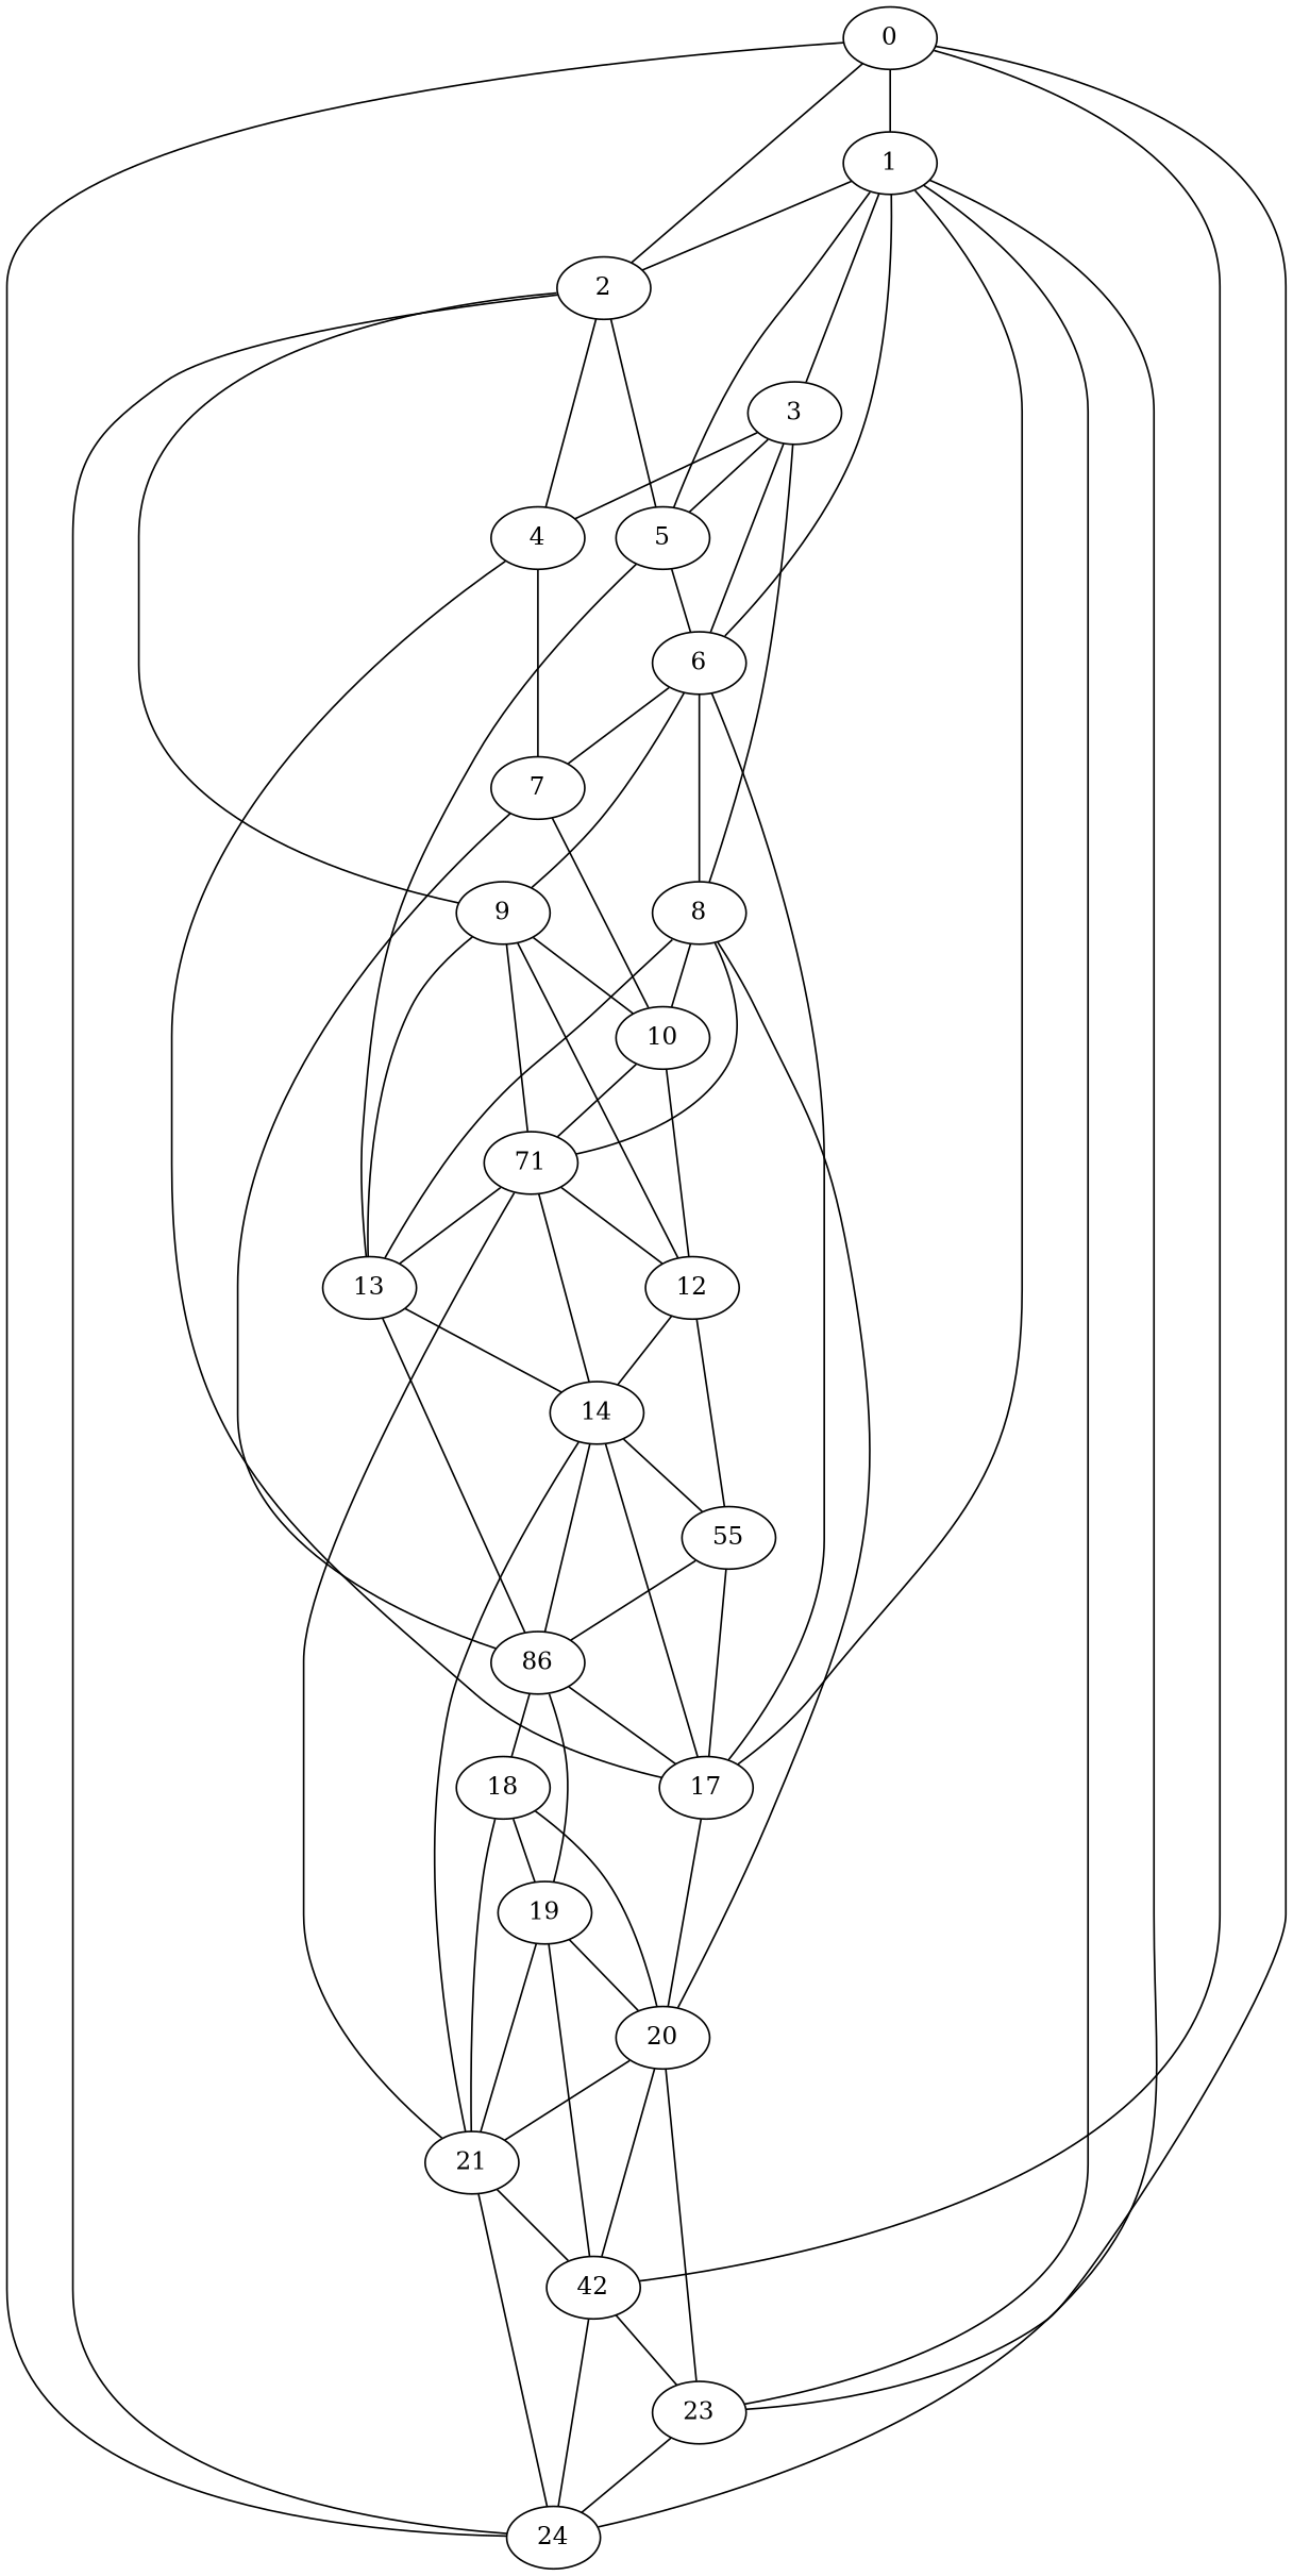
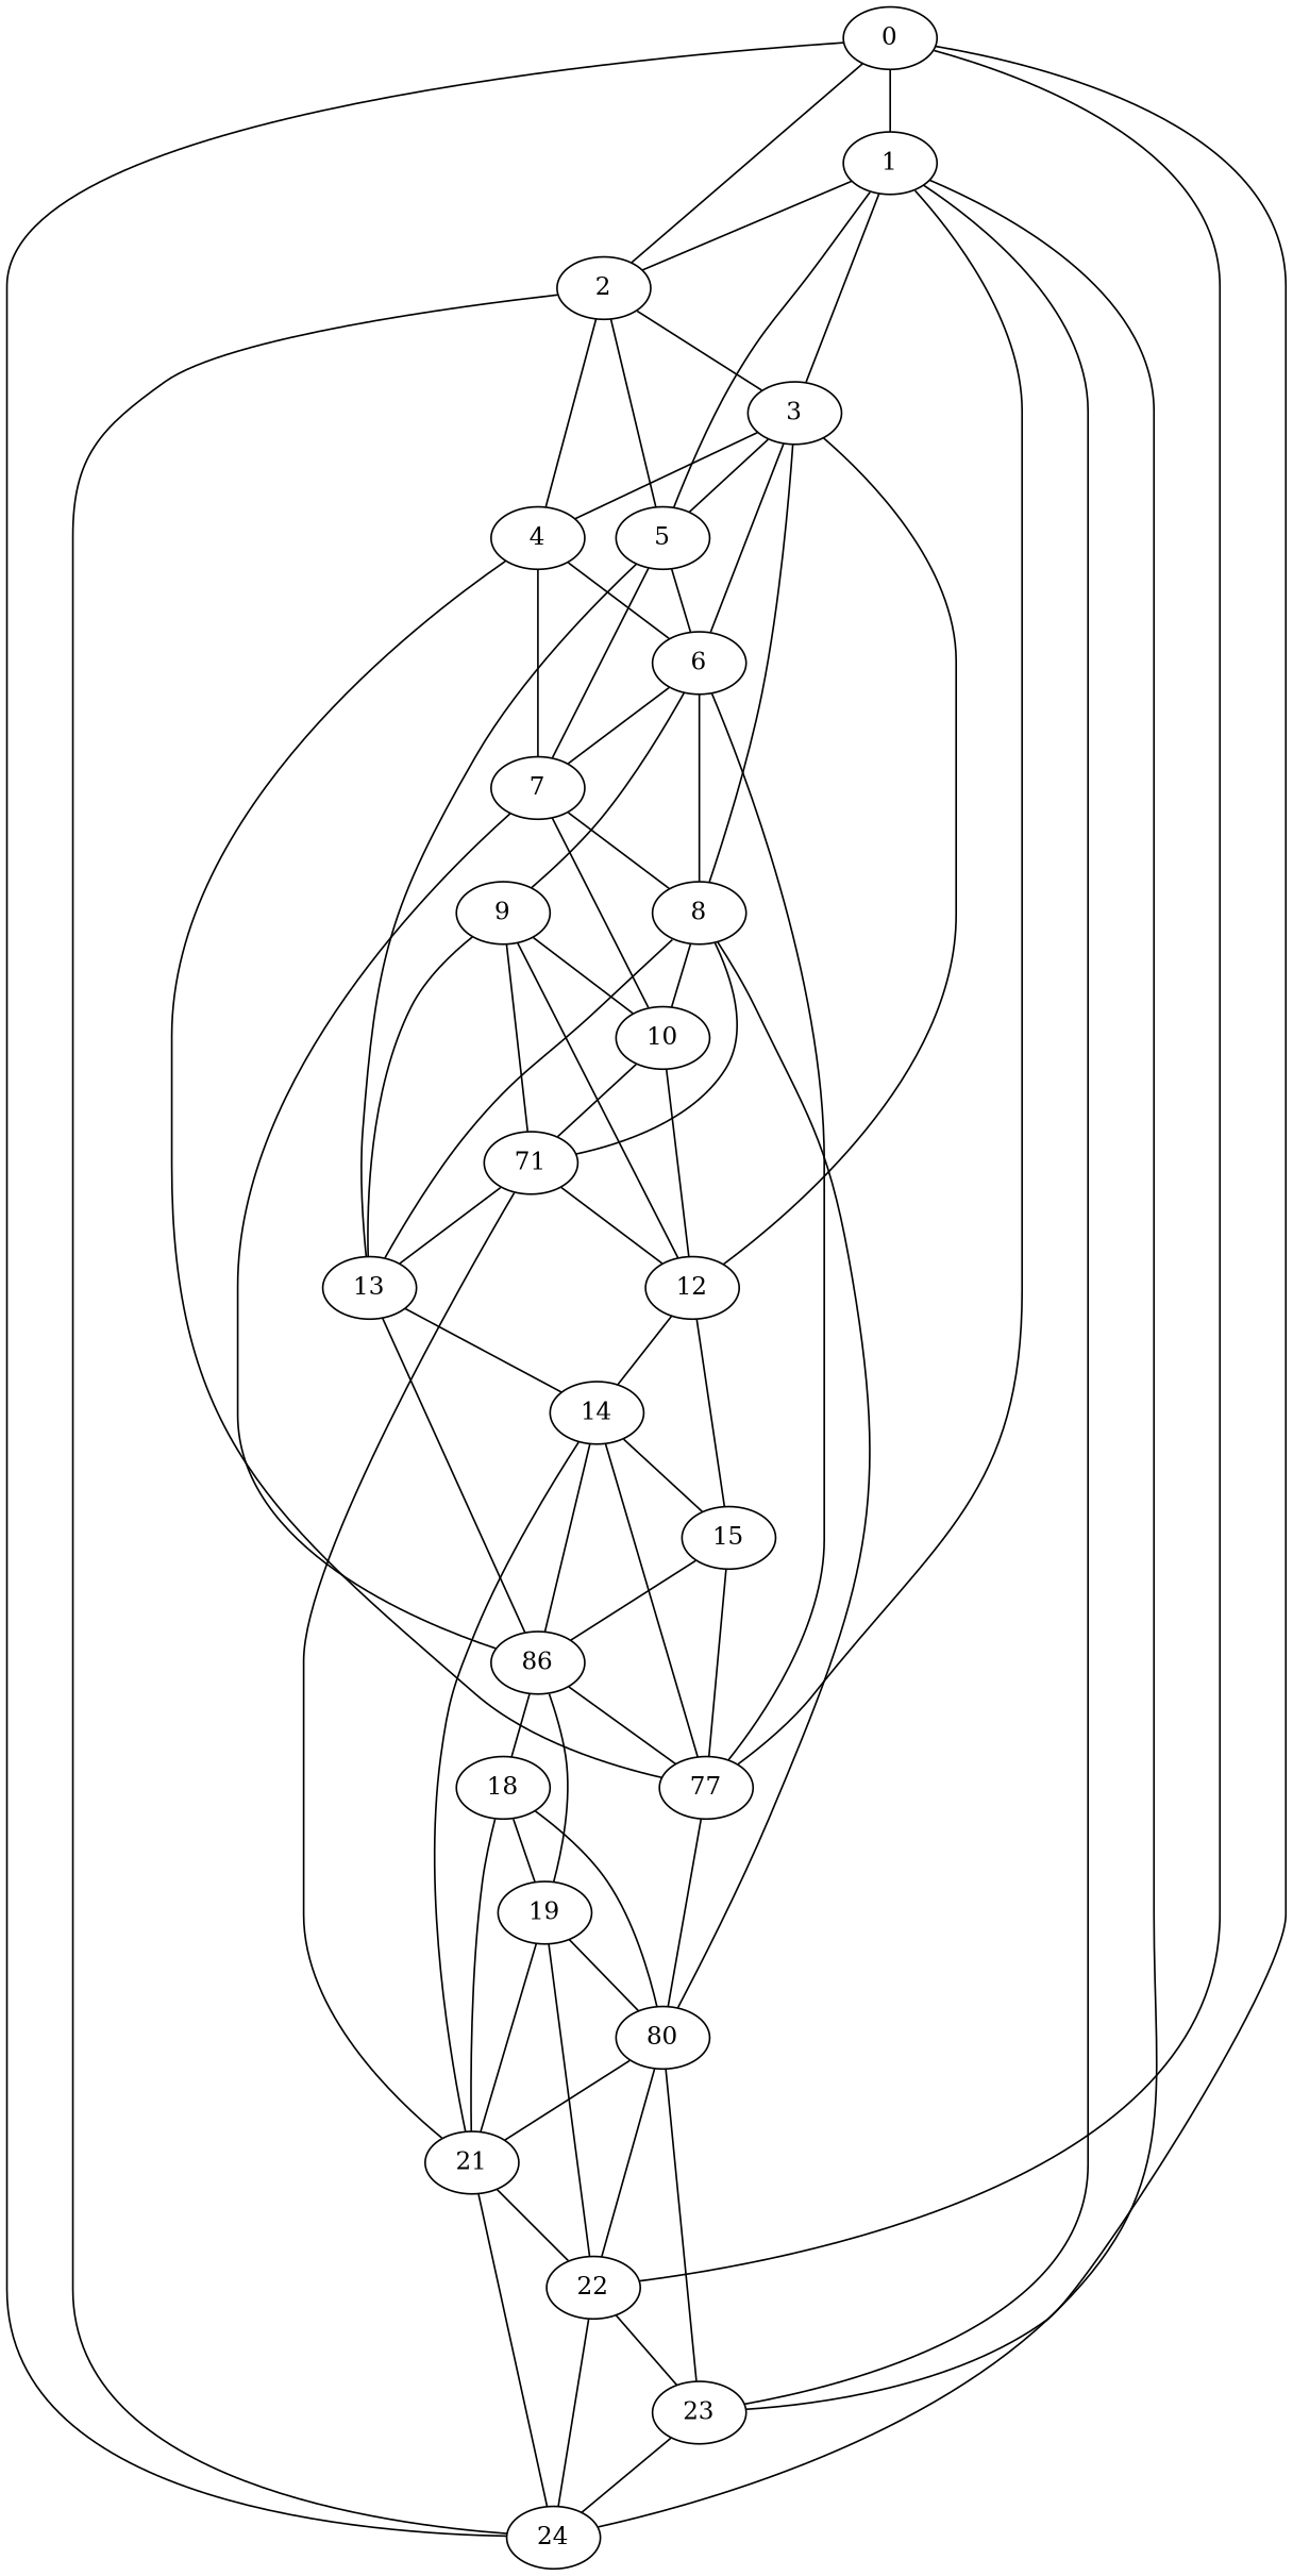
  strict graph {
    edge [is_available=True prob=1.0]
    0
    1
    2
-   22 [label=42]
+   22
    23
    24
    3
-   17
+   17 [label=77]
    5
    4
    6
    12
    7
-   20
+   20 [label=80]
    13
    8
    9
    14
-   15 [label=55]
+   15
    10
    n21 [label=86]
    n22 [label=71]
    18
    19
    21
    0 -- 1 [prob=0.483101433101]
    0 -- 2 [prob=0.661071570499]
    0 -- 22 [prob=0.975462140135]
    0 -- 23 [prob=0.0781877815216]
    0 -- 24 [prob=0.339872159991]
    1 -- 2
    1 -- 23 [prob=0.617492217815]
    1 -- 24 [prob=0.596375396452]
    1 -- 3 [prob=0.676226096667]
    1 -- 17
    1 -- 5
    2 -- 24 [prob=0.163036377109]
-   2 -- 9
+   2 -- 3
    2 -- 5
    2 -- 4 [prob=0.144814440645]
    22 -- 23
    22 -- 24 [prob=0.390148357015]
    23 -- 24 [prob=0.834185298399]
    3 -- 5
    3 -- 4 [prob=0.567174472186]
    3 -- 6 [prob=0.449311699878]
+   3 -- 12
    17 -- 20 [prob=0.811796521465]
    5 -- 6 [prob=0.641374755086]
+   5 -- 7
    5 -- 13
    4 -- 17
-   1 -- 6 [prob=0.405247827958]
+   4 -- 6 [prob=0.405247827958]
    4 -- 7 [prob=0.0724743189455]
    6 -- 17 [prob=0.795394540335]
    6 -- 7
    6 -- 8 [prob=0.432721640245]
    6 -- 9
    12 -- 14 [prob=0.784431015814]
    12 -- 15 [prob=0.544156966989]
+   7 -- 8 [prob=0.30325361438]
    7 -- 10
    7 -- n21 [prob=0.402546802457]
    20 -- 22 [prob=0.0612775715444]
    20 -- 23 [prob=0.648513002162]
    20 -- 21
    13 -- 14 [prob=0.883045672731]
    13 -- n21 [prob=0.626874717331]
    8 -- 3 [prob=0.872883567781]
    8 -- 20 [prob=0.168257301374]
    8 -- 13 [prob=0.970464559488]
    8 -- 10 [prob=0.430887231814]
    8 -- n22 [prob=0.0650529702926]
    9 -- 12 [prob=0.0934717310088]
    9 -- 13 [prob=0.470962631183]
    9 -- 10 [prob=0.0920982905874]
    9 -- n22 [prob=0.899579228571]
    14 -- 17
    14 -- 15 [prob=0.271268089493]
    14 -- n21
    14 -- 21 [prob=0.834273285079]
    15 -- 17 [prob=0.378089358324]
    15 -- n21
    10 -- 12 [prob=0.960928846052]
    10 -- n22 [prob=0.688664033777]
    n21 -- 17 [prob=0.701587916197]
    n21 -- 18
    n21 -- 19 [prob=0.209462821064]
    n22 -- 12
    n22 -- 13 [prob=0.0539726981001]
-   n22 -- 14 [prob=0.372174652119]
    n22 -- 21 [prob=0.687154558739]
    18 -- 20 [prob=0.48087075826]
    18 -- 19 [prob=0.125821002578]
    18 -- 21 [prob=0.916497345374]
    19 -- 22
    19 -- 20
    19 -- 21 [prob=0.60863226329]
    21 -- 22 [prob=0.522764701604]
    21 -- 24 [prob=0.638052114532]
  }
